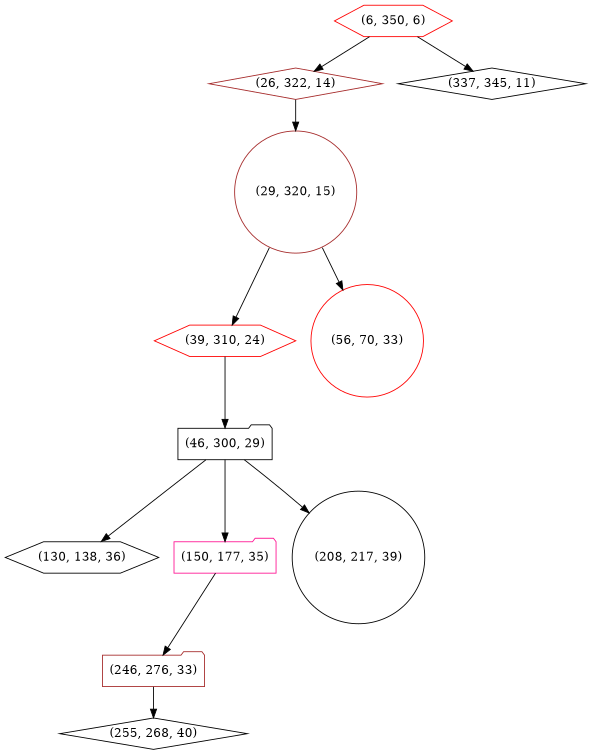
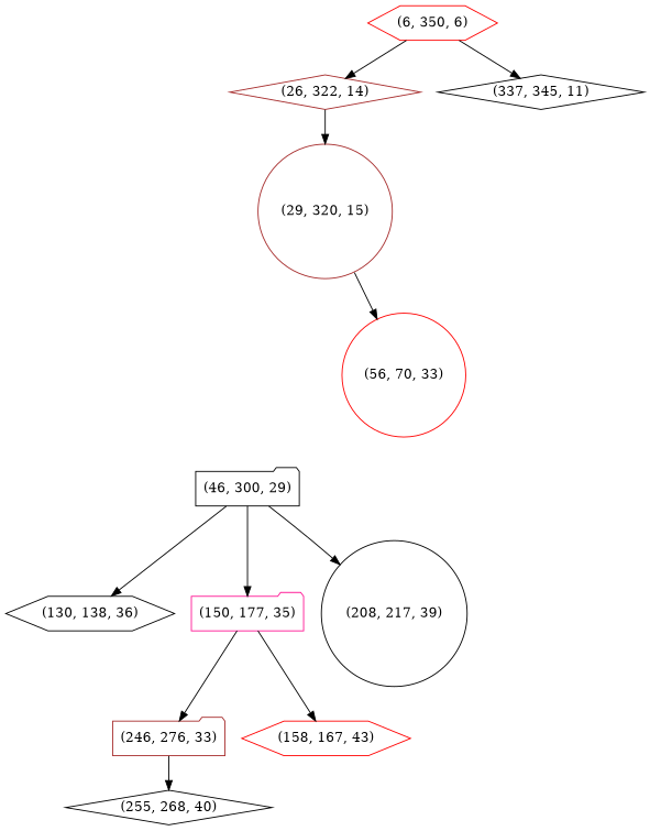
  digraph {
    node [color=black shape=hexagon]
    "(26, 322, 14)" [color=brown shape=diamond]
    "(6, 350, 6)" [color=red]
    "(337, 345, 11)" [shape=diamond]
    "(29, 320, 15)" [color=brown shape=circle]
-   "(39, 310, 24)" [color=red]
    "(56, 70, 33)" [color=red shape=circle]
    "(46, 300, 29)" [shape=folder]
    "(130, 138, 36)"
    "(150, 177, 35)" [color=deeppink shape=folder]
    "(208, 217, 39)" [shape=circle]
    "(246, 276, 33)" [color=brown shape=folder]
+   "(158, 167, 43)" [color=red]
    "(255, 268, 40)" [shape=diamond]
    "(26, 322, 14)" -> "(29, 320, 15)"
    "(6, 350, 6)" -> "(26, 322, 14)"
    "(6, 350, 6)" -> "(337, 345, 11)"
-   "(29, 320, 15)" -> "(39, 310, 24)"
    "(29, 320, 15)" -> "(56, 70, 33)"
-   "(39, 310, 24)" -> "(46, 300, 29)"
    "(46, 300, 29)" -> "(130, 138, 36)"
    "(46, 300, 29)" -> "(150, 177, 35)"
    "(46, 300, 29)" -> "(208, 217, 39)"
    "(150, 177, 35)" -> "(246, 276, 33)"
+   "(150, 177, 35)" -> "(158, 167, 43)"
    "(246, 276, 33)" -> "(255, 268, 40)"
  }
